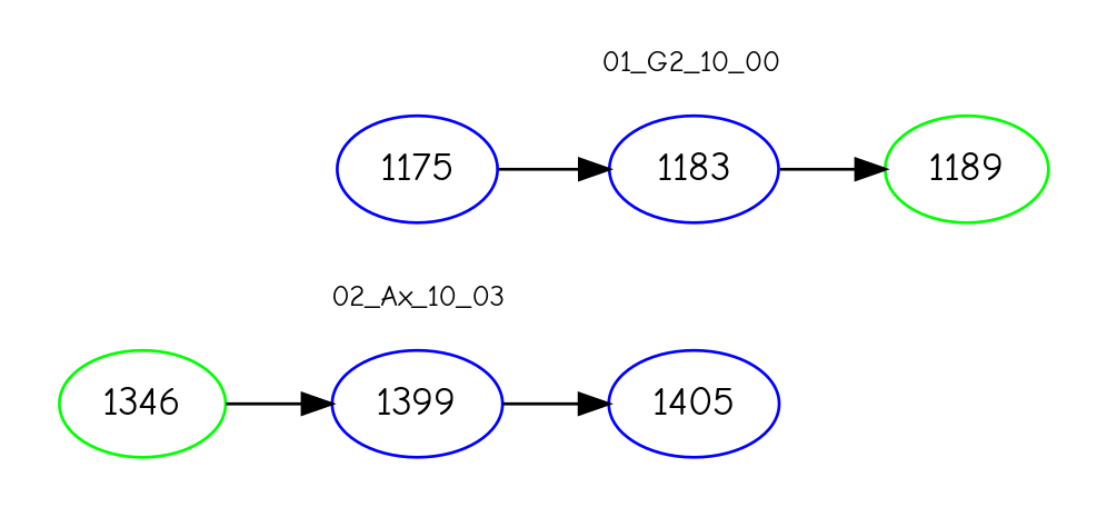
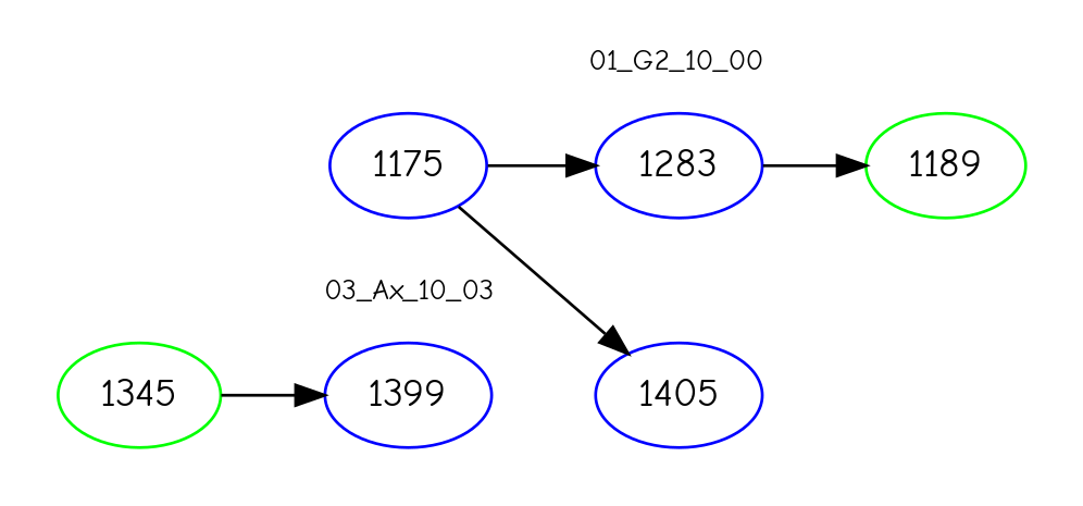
  digraph {
    fontname="Comic Neue"
    rankdir=LR
    node [color=blue fontname="Comic Neue"]
    edge [color=black fontname="Comic Neue"]
    n1 [label=1399]
-   n2 [color=green label=1346]
+   n2 [color=green label=1345]
    n3 [label=1405]
-   n4 [label=1183]
+   n4 [label=1283]
    n5 [label=1175]
    n6 [color=green label=1189]
    subgraph cluster_1 {
      color=white
      fontsize=10
-     label="02_Ax_10_03"
+     label="03_Ax_10_03"
      n1
      n2
      n3
    }
    subgraph cluster_2 {
      color=white
      fontsize=10
      label="01_G2_10_00"
      n4
      n5
      n6
    }
-   n1 -> n3
+   n5 -> n3
    n2 -> n1
    n4 -> n6
    n5 -> n4
  }
